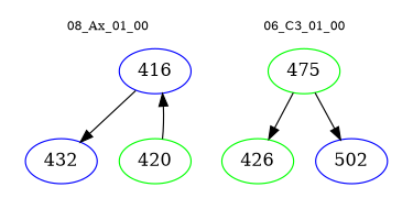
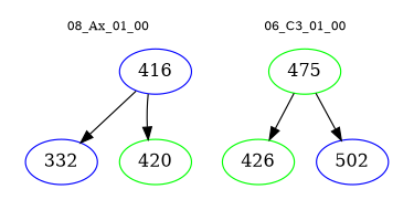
  digraph {
    node [color=blue]
    edge [color=black]
    n1 [label=416]
-   n2 [label=432]
+   n2 [label=332]
    n3 [color=green label=420]
    n4 [color=green label=475]
    n5 [color=green label=426]
    n6 [label=502]
    subgraph cluster_1 {
      color=white
      fontsize=10
      label="08_Ax_01_00"
      n1
      n2
      n3
    }
    subgraph cluster_2 {
      color=white
      fontsize=10
      label="06_C3_01_00"
      n4
      n5
      n6
    }
    n1 -> n2
-   n3 -> n1
+   n1 -> n3
    n4 -> n5
    n4 -> n6
  }
